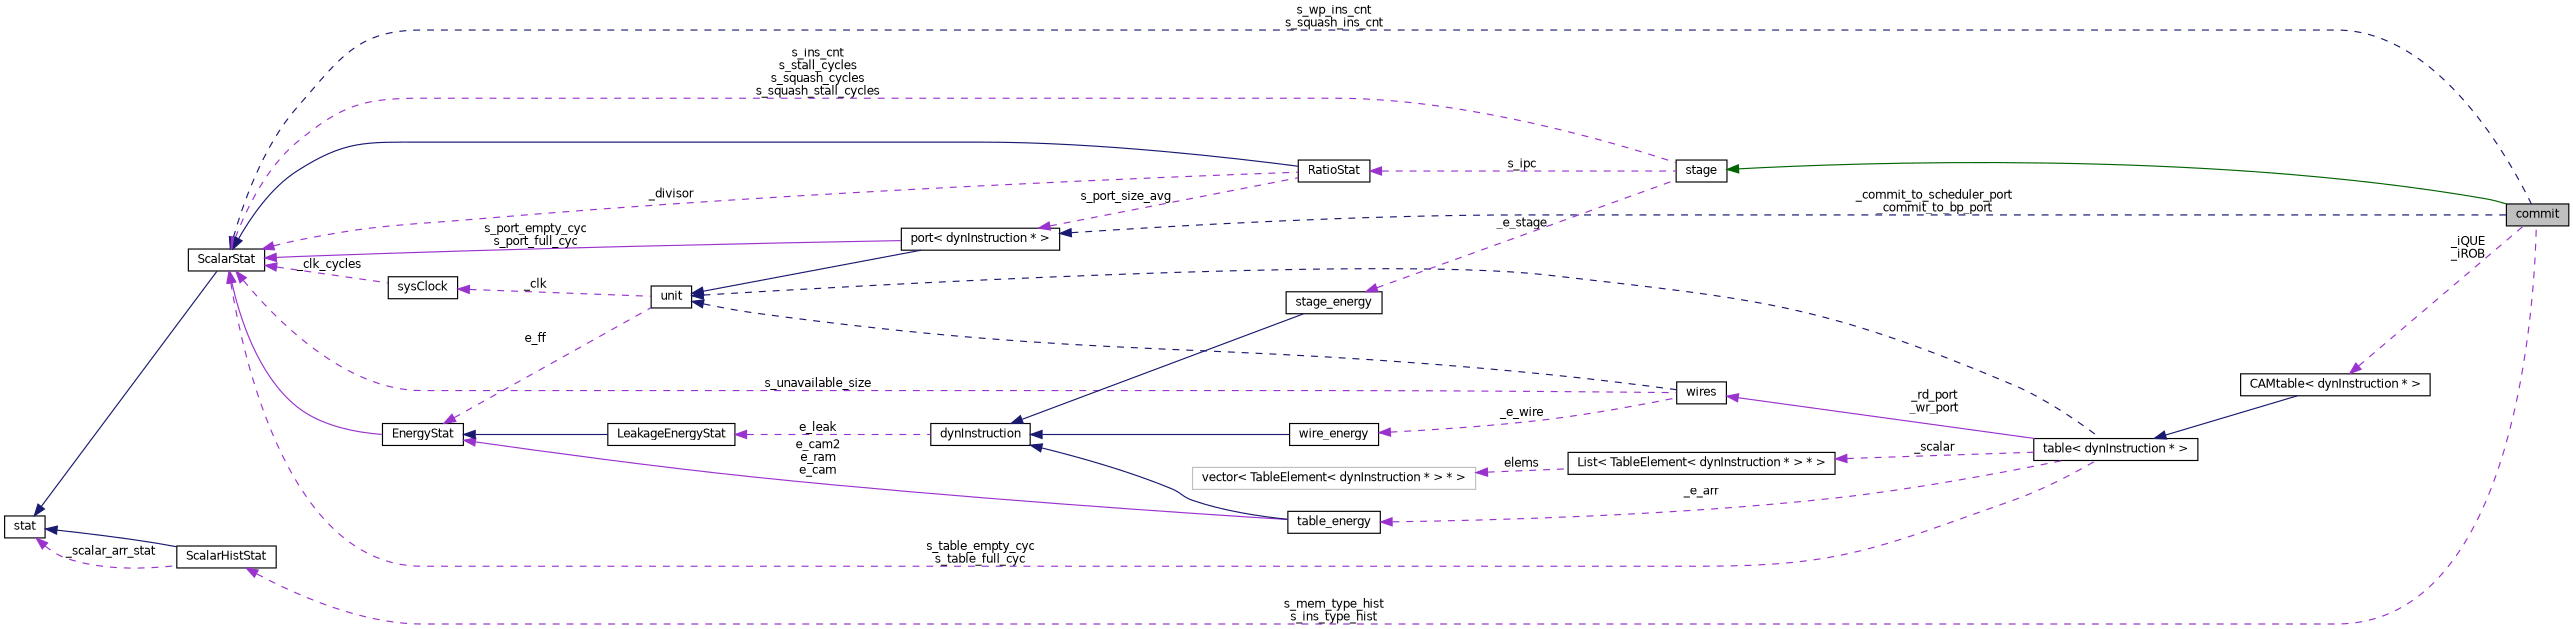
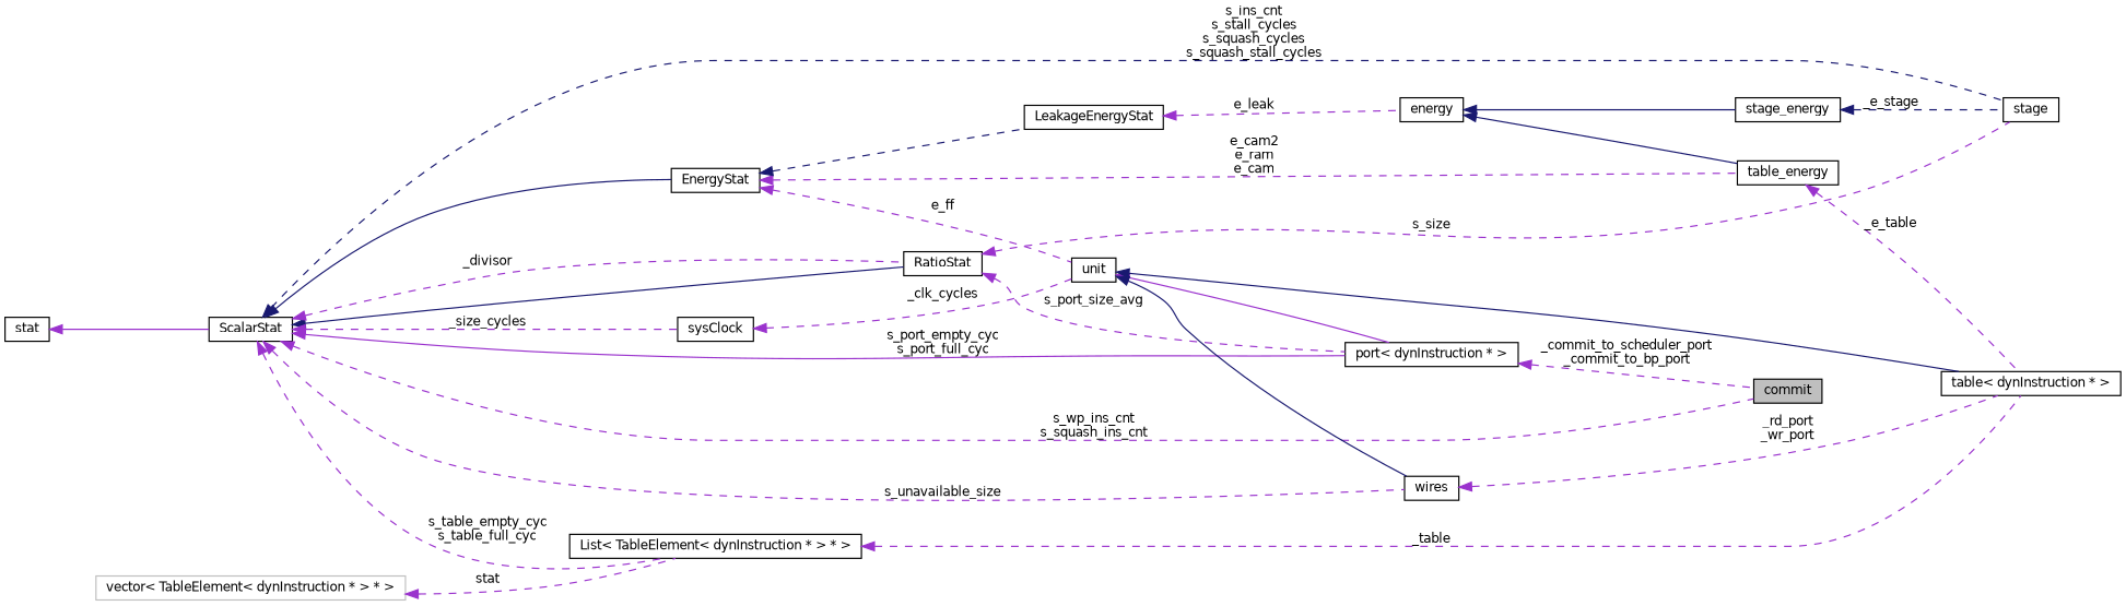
  digraph {
    rankdir=LR
    node [color=black fillcolor=white fontname=Helvetica fontsize=10 shape=record style=filled]
    edge [color=darkorchid3 dir=back fontname=Helvetica fontsize=10 labelfontname=Helvetica labelfontsize=10 style=dashed]
    n1 [fillcolor=grey75 fontcolor=black height=0.2 label=commit width=0.4]
    n2 [height=0.2 label=stage width=0.4]
    n3 [height=0.2 label=ScalarStat width=0.4]
    n4 [height=0.2 label=RatioStat width=0.4]
    n5 [height=0.2 label=sysClock width=0.4]
    n6 [height=0.2 label=EnergyStat width=0.4]
    n7 [height=0.2 label="port\< dynInstruction * \>" width=0.4]
    n8 [height=0.2 label="table\< dynInstruction * \>" width=0.4]
    n9 [height=0.2 label=wires width=0.4]
    n10 [height=0.2 label=unit width=0.4]
    n11 [height=0.2 label=table_energy width=0.4]
    n12 [height=0.2 label=LeakageEnergyStat width=0.4]
-   n13 [height=0.2 label="CAMtable\< dynInstruction * \>" width=0.4]
    n14 [height=0.2 label=stat width=0.4]
-   n15 [height=0.2 label=ScalarHistStat width=0.4]
    n16 [height=0.2 label=stage_energy width=0.4]
-   n17 [height=0.2 label=dynInstruction width=0.4]
-   n18 [height=0.2 label=wire_energy width=0.4]
+   n17 [height=0.2 label=energy width=0.4]
    n19 [height=0.2 label="List\< TableElement\< dynInstruction * \> * \>" width=0.4]
    n20 [color=grey75 height=0.2 label="vector\< TableElement\< dynInstruction * \> * \>" width=0.4]
-   n2 -> n1 [color=darkgreen style=solid]
-   n3 -> n1 [color=midnightblue label="s_wp_ins_cnt\ns_squash_ins_cnt"]
-   n3 -> n2 [label="s_ins_cnt\ns_stall_cycles\ns_squash_cycles\ns_squash_stall_cycles"]
+   n3 -> n1 [label="s_wp_ins_cnt\ns_squash_ins_cnt"]
+   n3 -> n2 [color=midnightblue label="s_ins_cnt\ns_stall_cycles\ns_squash_cycles\ns_squash_stall_cycles"]
    n3 -> n4 [color=midnightblue style=solid]
    n3 -> n4 [label=_divisor]
-   n3 -> n5 [label=_clk_cycles]
-   n3 -> n6 [style=solid]
+   n3 -> n5 [label=_size_cycles]
+   n3 -> n6 [color=midnightblue style=solid]
    n3 -> n7 [label="s_port_empty_cyc\ns_port_full_cyc" style=solid]
-   n3 -> n8 [label="s_table_empty_cyc\ns_table_full_cyc"]
+   n3 -> n19 [label="s_table_empty_cyc\ns_table_full_cyc"]
    n3 -> n9 [label=s_unavailable_size]
-   n4 -> n2 [label=s_ipc]
-   n7 -> n4 [label=s_port_size_avg]
-   n5 -> n10 [label=_clk]
+   n4 -> n2 [label=s_size]
+   n4 -> n7 [label=s_port_size_avg]
+   n5 -> n10 [label=_clk_cycles]
    n6 -> n10 [label=e_ff]
-   n6 -> n11 [label="e_cam2\ne_ram\ne_cam" style=solid]
-   n6 -> n12 [color=midnightblue style=solid]
-   n7 -> n1 [color=midnightblue label="_commit_to_scheduler_port\n_commit_to_bp_port"]
-   n8 -> n13 [color=midnightblue style=solid]
-   n9 -> n8 [label="_rd_port\n_wr_port" style=solid]
-   n10 -> n7 [color=midnightblue style=solid]
-   n10 -> n8 [color=midnightblue]
-   n10 -> n9 [color=midnightblue]
-   n11 -> n8 [label=_e_arr]
+   n6 -> n11 [label="e_cam2\ne_ram\ne_cam"]
+   n6 -> n12 [color=midnightblue]
+   n7 -> n1 [label="_commit_to_scheduler_port\n_commit_to_bp_port"]
+   n9 -> n8 [label="_rd_port\n_wr_port"]
+   n10 -> n7 [style=solid]
+   n10 -> n8 [color=midnightblue style=solid]
+   n10 -> n9 [color=midnightblue style=solid]
+   n11 -> n8 [label=_e_table]
    n12 -> n17 [label=e_leak]
-   n13 -> n1 [label="_iQUE\n_iROB"]
-   n14 -> n3 [color=midnightblue style=solid]
-   n14 -> n15 [color=midnightblue style=solid]
-   n14 -> n15 [label=_scalar_arr_stat]
-   n15 -> n1 [label="s_mem_type_hist\ns_ins_type_hist"]
-   n16 -> n2 [label=_e_stage]
+   n14 -> n3 [style=solid]
+   n16 -> n2 [color=midnightblue label=_e_stage]
    n17 -> n11 [color=midnightblue style=solid]
    n17 -> n16 [color=midnightblue style=solid]
-   n17 -> n18 [color=midnightblue style=solid]
-   n18 -> n9 [label=_e_wire]
-   n19 -> n8 [label=_scalar]
-   n20 -> n19 [label=elems]
+   n19 -> n8 [label=_table]
+   n20 -> n19 [label=stat]
  }
